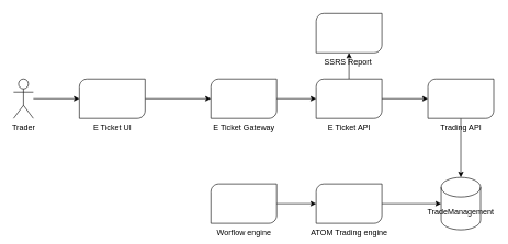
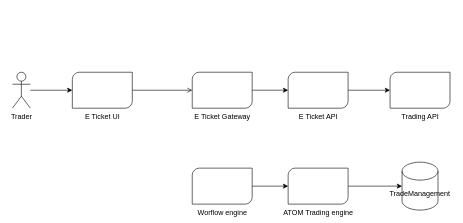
  <mxCell id="0" />
  <mxCell id="1" parent="0" />
  <mxCell id="2" value="TradeManagement" style="shape=cylinder3;whiteSpace=wrap;html=1;boundedLbl=1;backgroundOutline=1;size=15;" parent="1" vertex="1"><mxGeometry x="670" y="270" width="60" height="80" as="geometry" /></mxCell>
  <mxCell id="3" value="" style="edgeStyle=orthogonalEdgeStyle;rounded=0;orthogonalLoop=1;jettySize=auto;html=1;" edge="1" parent="1" source="4" target="6"><mxGeometry relative="1" as="geometry" /></mxCell>
  <mxCell id="4" value="Trader" style="shape=umlActor;verticalLabelPosition=bottom;verticalAlign=top;html=1;outlineConnect=0;" parent="1" vertex="1"><mxGeometry x="20" y="119.996" width="30" height="60" as="geometry" /></mxCell>
- <mxCell id="5" value="" style="edgeStyle=orthogonalEdgeStyle;rounded=0;orthogonalLoop=1;jettySize=auto;html=1;" edge="1" parent="1" source="6" target="8"><mxGeometry relative="1" as="geometry" /></mxCell>
+ <mxCell id="5" value="" style="edgeStyle=orthogonalEdgeStyle;rounded=0;orthogonalLoop=1;jettySize=auto;html=1;endArrow=open;" edge="1" parent="1" source="6" target="8"><mxGeometry relative="1" as="geometry" /></mxCell>
  <mxCell id="6" value="E Ticket UI" style="verticalLabelPosition=bottom;verticalAlign=top;html=1;shape=mxgraph.basic.diag_round_rect;dx=6;" parent="1" vertex="1"><mxGeometry x="120" y="119.996" width="100" height="60" as="geometry" /></mxCell>
  <mxCell id="7" value="" style="edgeStyle=orthogonalEdgeStyle;rounded=0;orthogonalLoop=1;jettySize=auto;html=1;" edge="1" parent="1" source="8" target="12"><mxGeometry relative="1" as="geometry" /></mxCell>
  <mxCell id="8" value="E Ticket Gateway" style="verticalLabelPosition=bottom;verticalAlign=top;html=1;shape=mxgraph.basic.diag_round_rect;dx=6;" parent="1" vertex="1"><mxGeometry x="320" y="119.994" width="100" height="60" as="geometry" /></mxCell>
- <mxCell id="9" value="SSRS Report&amp;nbsp;" style="verticalLabelPosition=bottom;verticalAlign=top;html=1;shape=mxgraph.basic.diag_round_rect;dx=6;" parent="1" vertex="1"><mxGeometry x="480" y="20" width="100" height="60" as="geometry" /></mxCell>
  <mxCell id="10" value="" style="edgeStyle=orthogonalEdgeStyle;rounded=0;orthogonalLoop=1;jettySize=auto;html=1;" edge="1" parent="1" source="12" target="16"><mxGeometry relative="1" as="geometry" /></mxCell>
- <mxCell id="11" value="" style="edgeStyle=orthogonalEdgeStyle;rounded=0;orthogonalLoop=1;jettySize=auto;html=1;" edge="1" parent="1" source="12" target="9"><mxGeometry relative="1" as="geometry" /></mxCell>
  <mxCell id="12" value="E Ticket API" style="verticalLabelPosition=bottom;verticalAlign=top;html=1;shape=mxgraph.basic.diag_round_rect;dx=6;" parent="1" vertex="1"><mxGeometry x="480" y="120" width="100" height="60" as="geometry" /></mxCell>
  <mxCell id="13" value="" style="edgeStyle=orthogonalEdgeStyle;rounded=0;orthogonalLoop=1;jettySize=auto;html=1;" parent="1" source="14" target="18" edge="1"><mxGeometry relative="1" as="geometry" /></mxCell>
  <mxCell id="14" value="Worflow engine" style="verticalLabelPosition=bottom;verticalAlign=top;html=1;shape=mxgraph.basic.diag_round_rect;dx=6;" parent="1" vertex="1"><mxGeometry x="320" y="280" width="100" height="60" as="geometry" /></mxCell>
- <mxCell id="15" value="" style="edgeStyle=orthogonalEdgeStyle;rounded=0;orthogonalLoop=1;jettySize=auto;html=1;" edge="1" parent="1" source="16" target="2"><mxGeometry relative="1" as="geometry" /></mxCell>
  <mxCell id="16" value="Trading API" style="verticalLabelPosition=bottom;verticalAlign=top;html=1;shape=mxgraph.basic.diag_round_rect;dx=6;" parent="1" vertex="1"><mxGeometry x="650" y="120" width="100" height="60" as="geometry" /></mxCell>
  <mxCell id="17" value="" style="edgeStyle=orthogonalEdgeStyle;rounded=0;orthogonalLoop=1;jettySize=auto;html=1;" edge="1" parent="1" source="18" target="2"><mxGeometry relative="1" as="geometry" /></mxCell>
  <mxCell id="18" value="ATOM Trading engine" style="verticalLabelPosition=bottom;verticalAlign=top;html=1;shape=mxgraph.basic.diag_round_rect;dx=6;" parent="1" vertex="1"><mxGeometry x="480" y="280" width="100" height="60" as="geometry" /></mxCell>
